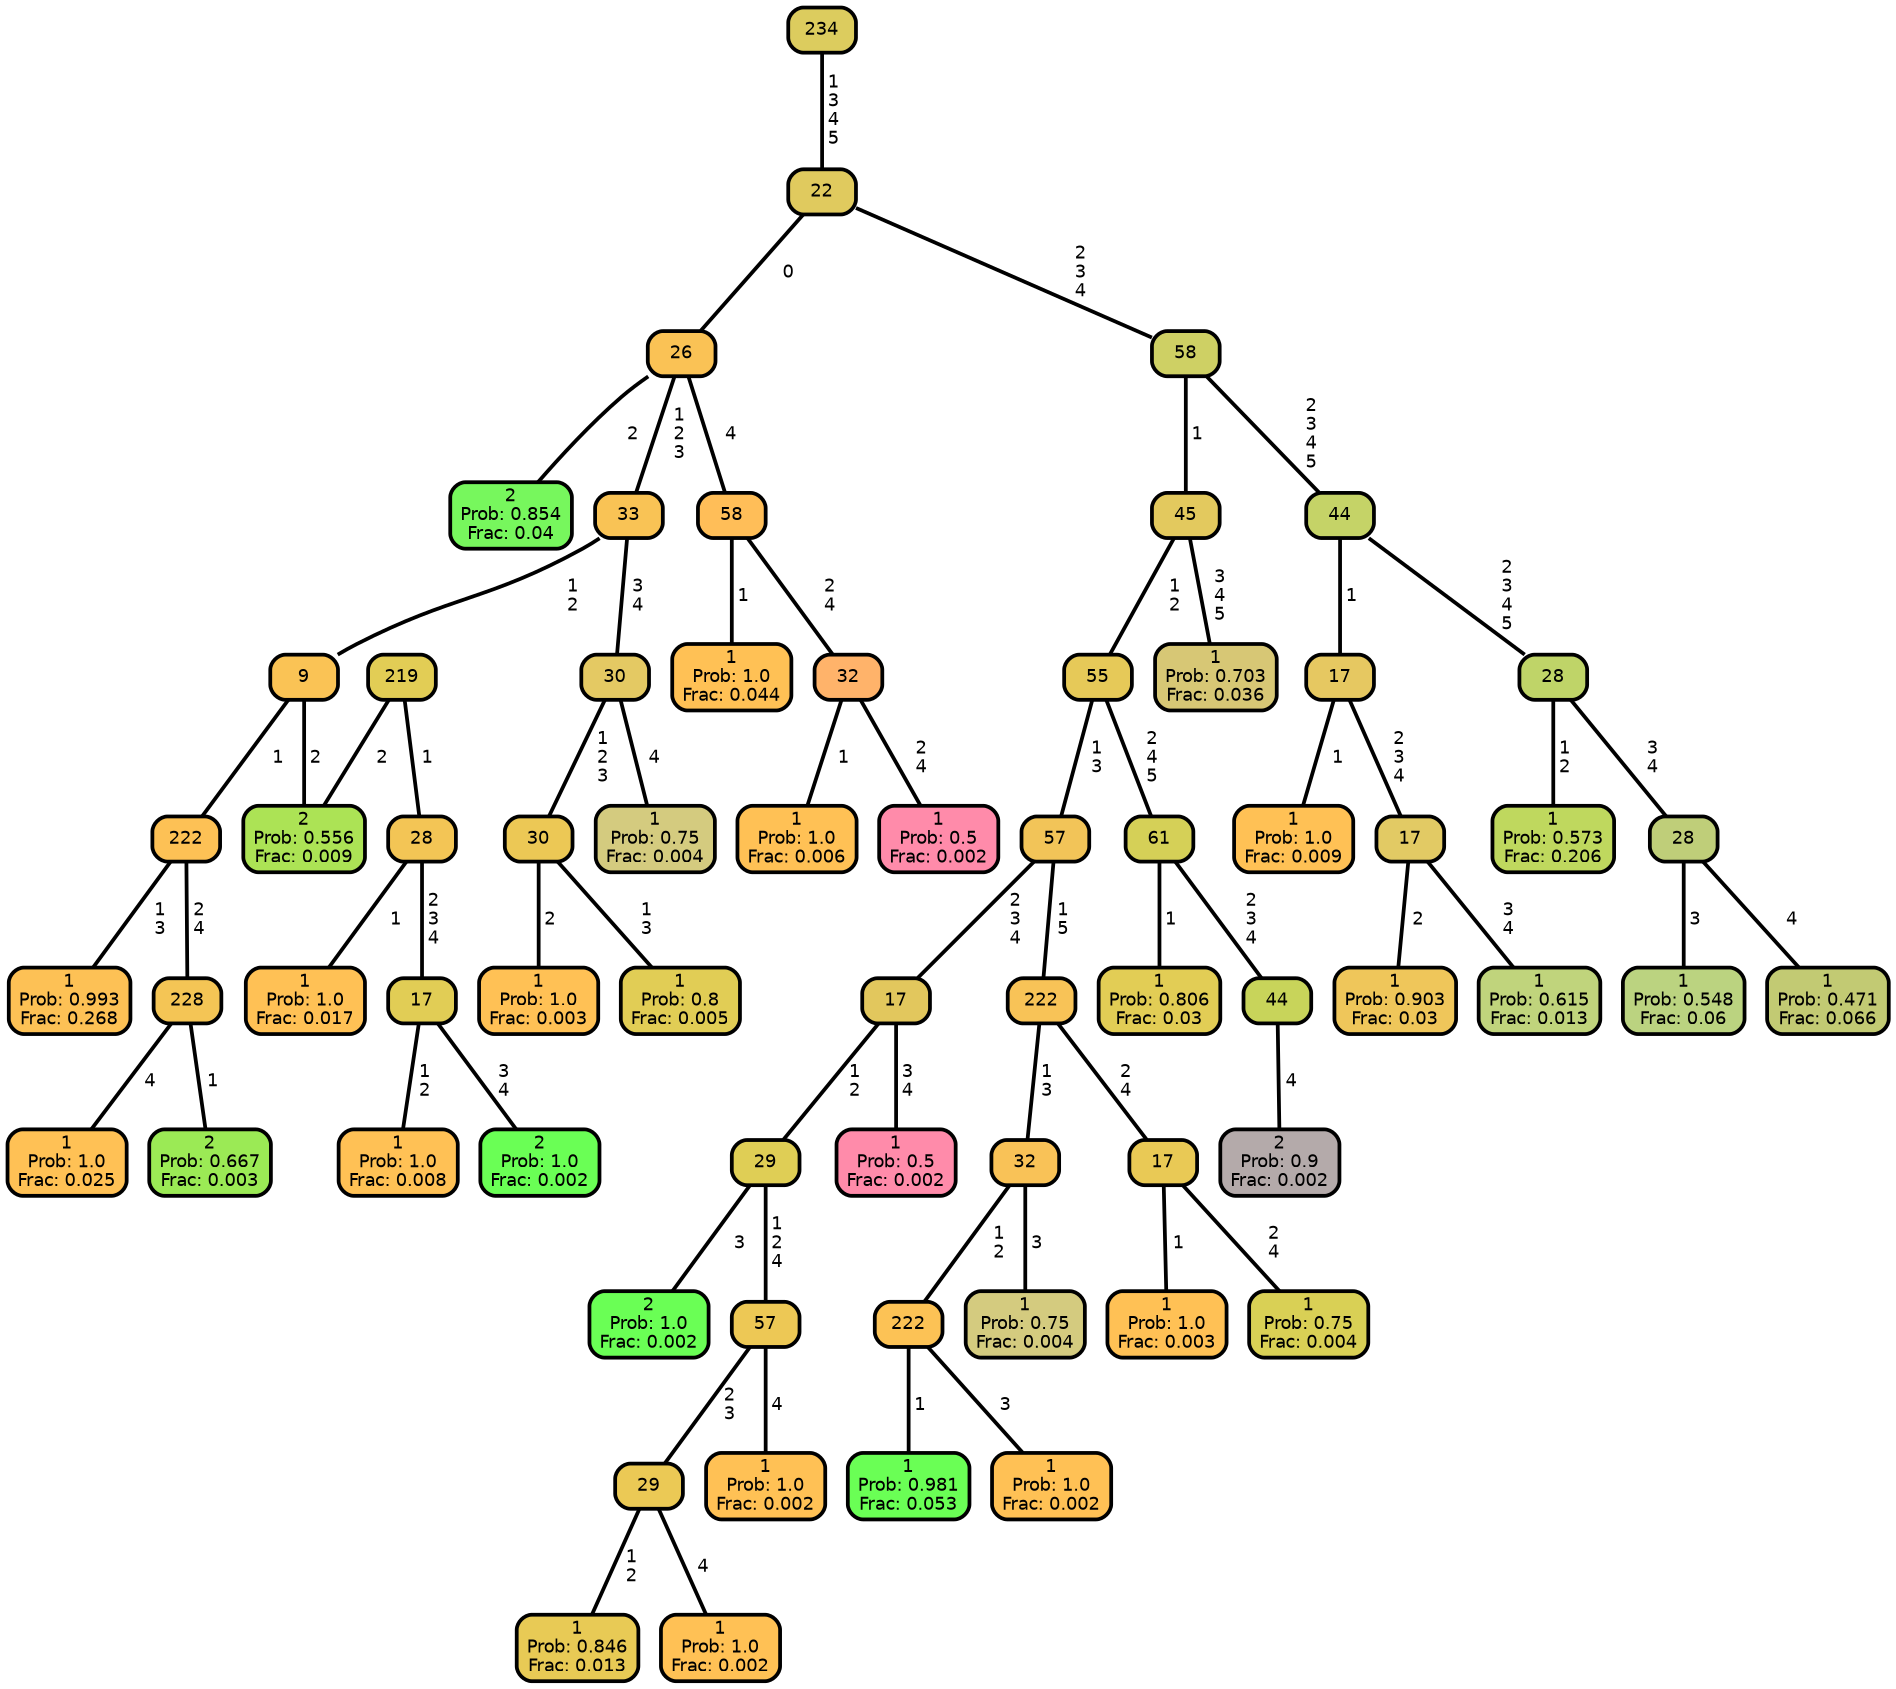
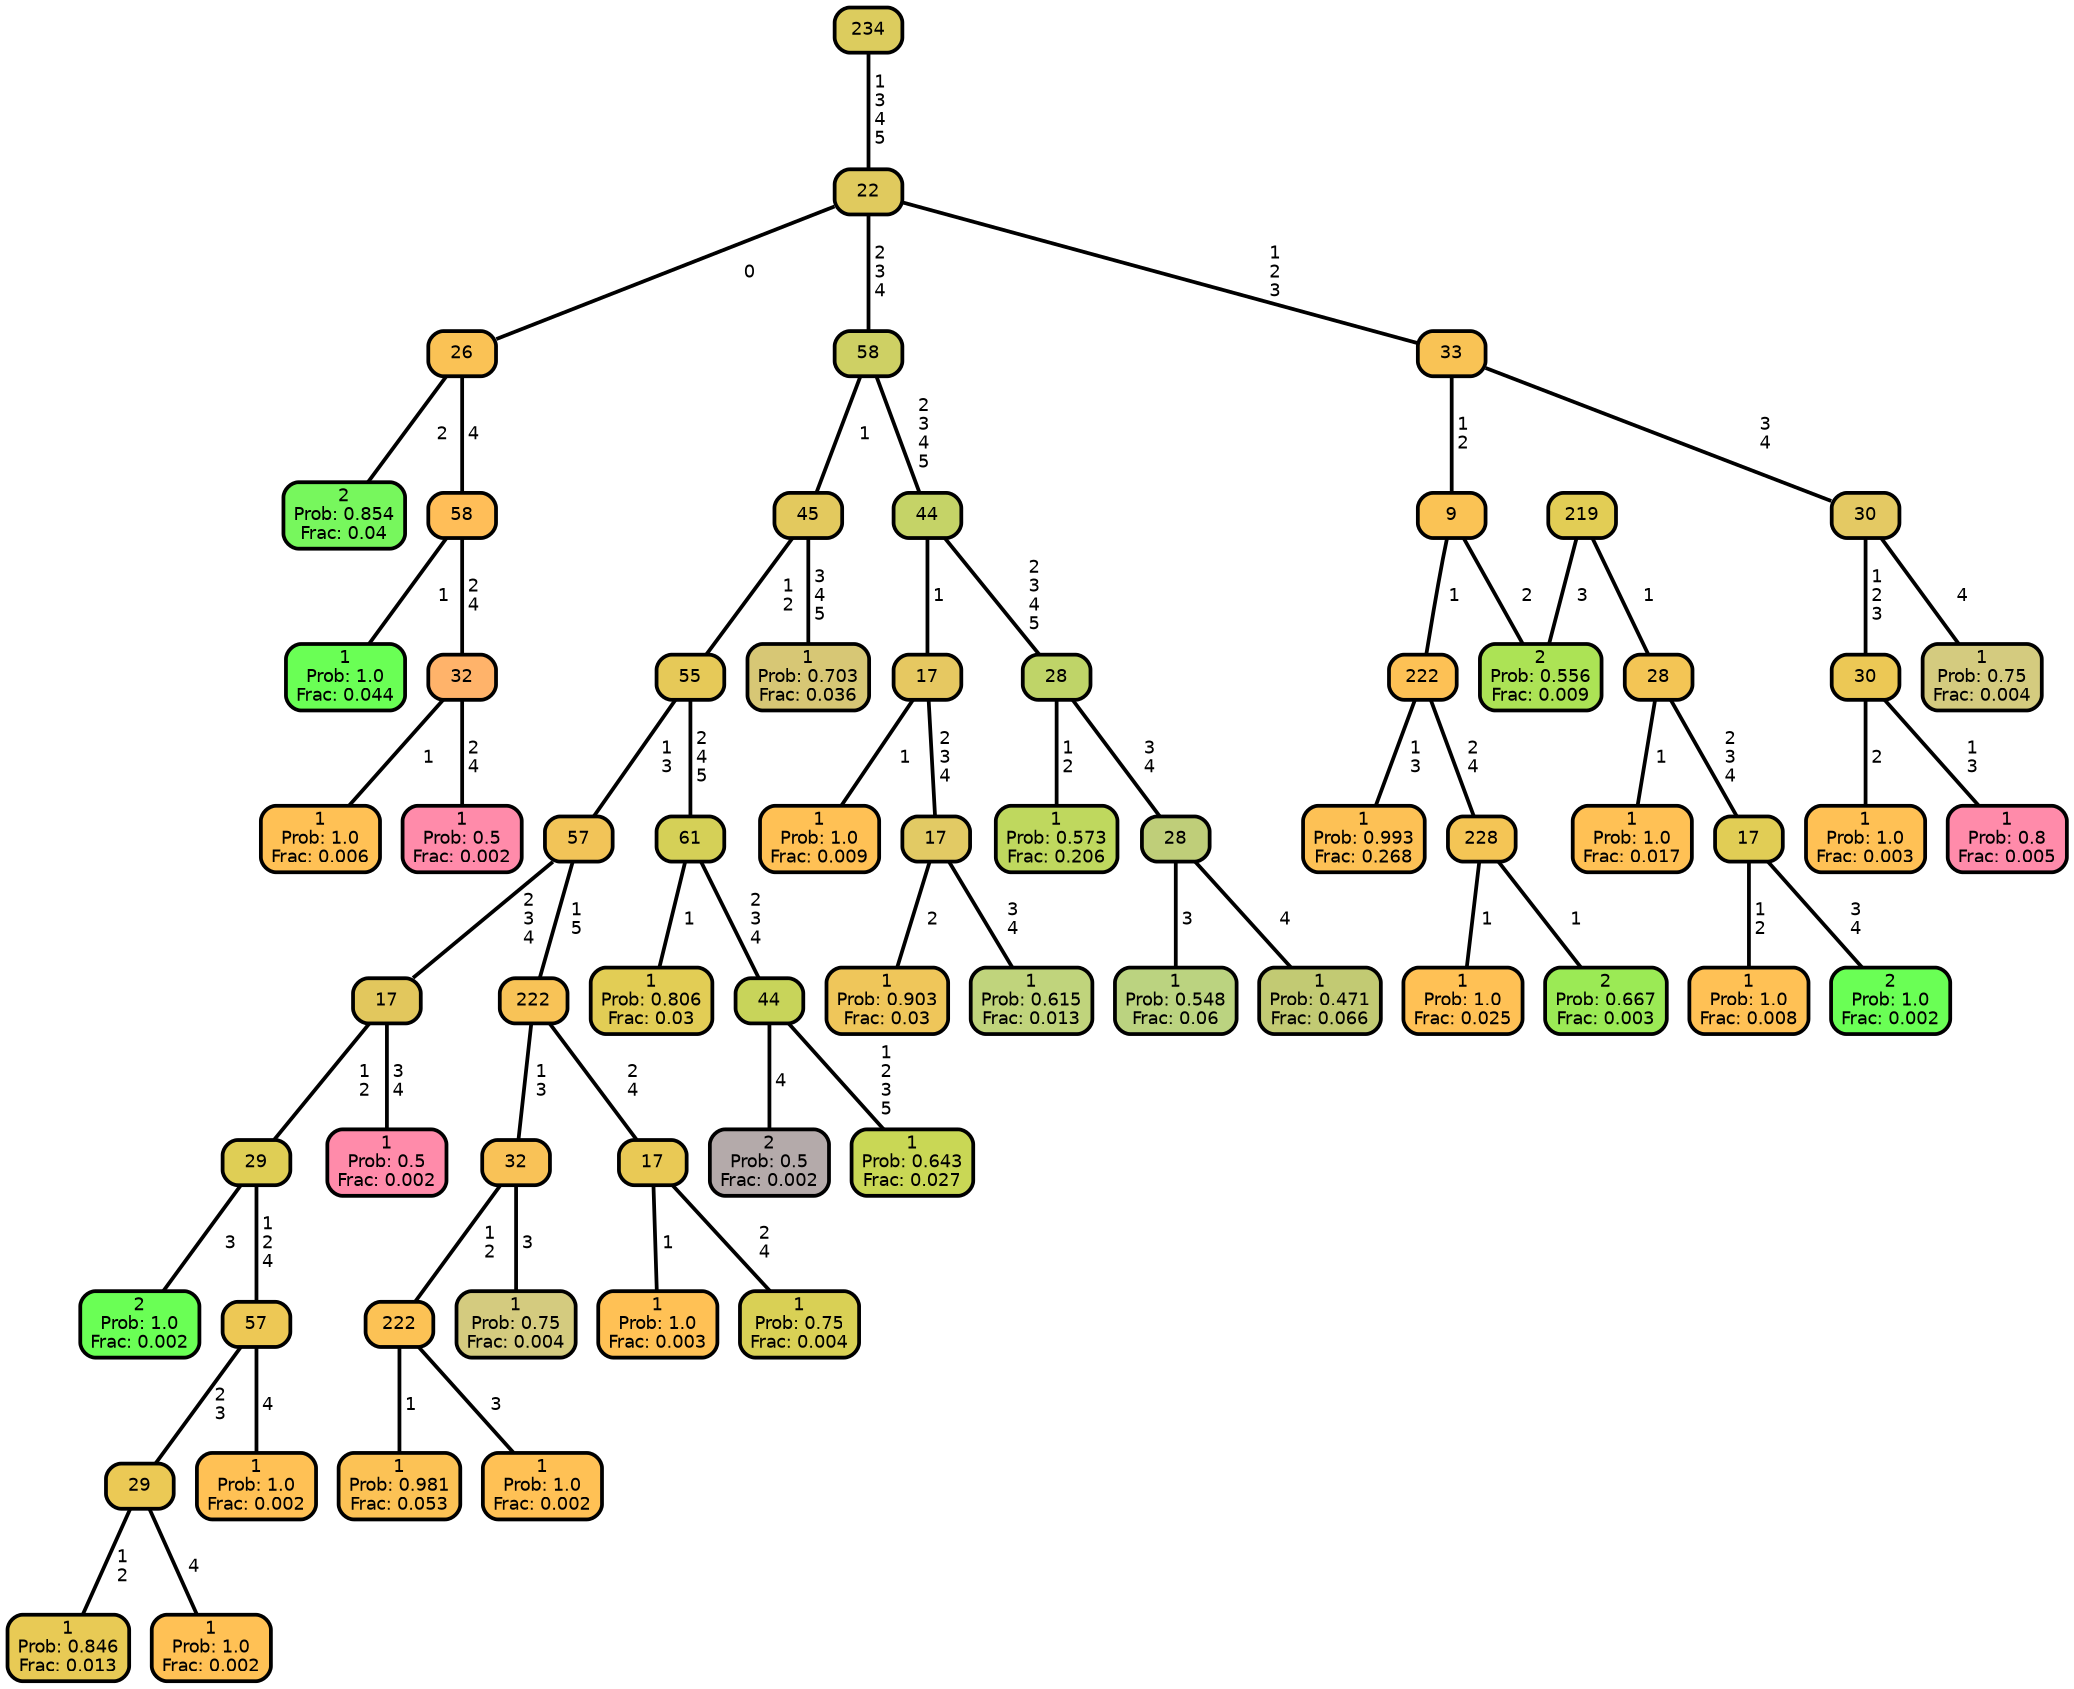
  graph {
    ranksep="0 equally"
    splines=straight
    node [color=black fillcolor="#ffc155" fontcolor=black fontname=helvetica penwidth=3 shape=box style="filled, rounded"]
    edge [color=black fontname=helvetica penwidth=3]
    n1 [fillcolor="#77f75d" label="2\nProb: 0.854\nFrac: 0.04"]
    n2 [fillcolor="#dccc5e" label=234]
    n3 [fillcolor="#e0ca5e" label=22]
    n4 [fillcolor="#fac255" label=26]
    n5 [fillcolor="#ced064" label=58]
    n6 [fillcolor="#fdc155" label="1\nProb: 0.993\nFrac: 0.268"]
    n7 [fillcolor="#fdc155" label=222]
    n8 [fillcolor="#f4c555" label=228]
    n9 [label="1\nProb: 1.0\nFrac: 0.025"]
    n10 [fillcolor="#9bea55" label="2\nProb: 0.667\nFrac: 0.003"]
    n11 [fillcolor="#fac355" label=9]
    n12 [fillcolor="#ace355" label="2\nProb: 0.556\nFrac: 0.009"]
    n13 [fillcolor="#e2cd55" label=219]
    n14 [fillcolor="#f3c555" label=28]
    n15 [label="1\nProb: 1.0\nFrac: 0.017"]
    n16 [fillcolor="#e1cd55" label=17]
    n17 [label="1\nProb: 1.0\nFrac: 0.008"]
    n18 [fillcolor="#6aff55" label="2\nProb: 1.0\nFrac: 0.002"]
    n19 [fillcolor="#f9c355" label=33]
    n20 [fillcolor="#e4c963" label=30]
    n21 [fillcolor="#ecc855" label=30]
    n22 [fillcolor="#d4cb7f" label="1\nProb: 0.75\nFrac: 0.004"]
    n23 [label="1\nProb: 1.0\nFrac: 0.003"]
-   n24 [fillcolor="#e1cd55" label="1\nProb: 0.8\nFrac: 0.005"]
+   n24 [fillcolor="#ff8baa" label="1\nProb: 0.8\nFrac: 0.005"]
    n25 [fillcolor="#ffbe58" label=58]
-   n26 [label="1\nProb: 1.0\nFrac: 0.044"]
+   n26 [fillcolor="#6aff55" label="1\nProb: 1.0\nFrac: 0.044"]
    n27 [fillcolor="#ffb36a" label=32]
    n28 [label="1\nProb: 1.0\nFrac: 0.006"]
    n29 [fillcolor="#ff8baa" label="1\nProb: 0.5\nFrac: 0.002"]
    n30 [fillcolor="#e3c95e" label=45]
    n31 [fillcolor="#c5d367" label=44]
    n32 [fillcolor="#6aff55" label="2\nProb: 1.0\nFrac: 0.002"]
    n33 [fillcolor="#dfce55" label=29]
    n34 [fillcolor="#edc855" label=57]
    n35 [fillcolor="#ebc955" label=29]
    n36 [label="1\nProb: 1.0\nFrac: 0.002"]
    n37 [fillcolor="#e8ca55" label="1\nProb: 0.846\nFrac: 0.013"]
    n38 [label="1\nProb: 1.0\nFrac: 0.002"]
    n39 [fillcolor="#e2c75d" label=17]
    n40 [fillcolor="#ff8baa" label="1\nProb: 0.5\nFrac: 0.002"]
    n41 [fillcolor="#f2c458" label=57]
    n42 [fillcolor="#f8c357" label=222]
    n43 [fillcolor="#f9c257" label=32]
    n44 [fillcolor="#e9c955" label=17]
-   n45 [fillcolor="#6aff55" label="1\nProb: 0.981\nFrac: 0.053"]
+   n45 [fillcolor="#fcc255" label="1\nProb: 0.981\nFrac: 0.053"]
    n46 [fillcolor="#fcc255" label=222]
    n47 [label="1\nProb: 1.0\nFrac: 0.002"]
    n48 [fillcolor="#d4cb7f" label="1\nProb: 0.75\nFrac: 0.004"]
    n49 [label="1\nProb: 1.0\nFrac: 0.003"]
    n50 [fillcolor="#d9d055" label="1\nProb: 0.75\nFrac: 0.004"]
    n51 [fillcolor="#e6c958" label=55]
    n52 [fillcolor="#d5d057" label=61]
    n53 [fillcolor="#e2cd55" label="1\nProb: 0.806\nFrac: 0.03"]
    n54 [fillcolor="#c8d45a" label=44]
-   n55 [fillcolor="#b4aaaa" label="2\nProb: 0.9\nFrac: 0.002"]
+   n55 [fillcolor="#b4aaaa" label="2\nProb: 0.5\nFrac: 0.002"]
+   n56 [fillcolor="#c9d755" label="1\nProb: 0.643\nFrac: 0.027"]
    n57 [fillcolor="#d7c775" label="1\nProb: 0.703\nFrac: 0.036"]
    n58 [fillcolor="#e6c861" label=17]
    n59 [fillcolor="#bfd468" label=28]
    n60 [label="1\nProb: 1.0\nFrac: 0.009"]
    n61 [fillcolor="#e2ca64" label=17]
    n62 [fillcolor="#efc65a" label="1\nProb: 0.903\nFrac: 0.03"]
    n63 [fillcolor="#c0d47c" label="1\nProb: 0.615\nFrac: 0.013"]
    n64 [fillcolor="#bfd85e" label="1\nProb: 0.573\nFrac: 0.206"]
    n65 [fillcolor="#bfce79" label=28]
    n66 [fillcolor="#bbd380" label="1\nProb: 0.548\nFrac: 0.06"]
    n67 [fillcolor="#c2ca73" label="1\nProb: 0.471\nFrac: 0.066"]
    subgraph sub_1 {
      rank=same
    }
    n2 -- n3 [label=" 1\n 3\n 4\n 5"]
    n3 -- n4 [label=" 0"]
    n3 -- n5 [label=" 2\n 3\n 4"]
    n4 -- n1 [label=" 2"]
-   n4 -- n19 [label=" 1\n 2\n 3"]
+   n3 -- n19 [label=" 1\n 2\n 3"]
    n4 -- n25 [label=" 4"]
    n5 -- n30 [label=" 1"]
    n5 -- n31 [label=" 2\n 3\n 4\n 5"]
    n7 -- n6 [label=" 1\n 3"]
    n7 -- n8 [label=" 2\n 4"]
-   n8 -- n9 [label=" 4"]
+   n8 -- n9 [label=" 1"]
    n8 -- n10 [label=" 1"]
    n11 -- n7 [label=" 1"]
    n11 -- n12 [label=" 2"]
-   n13 -- n12 [label=" 2"]
+   n13 -- n12 [label=" 3"]
    n13 -- n14 [label=" 1"]
    n14 -- n15 [label=" 1"]
    n14 -- n16 [label=" 2\n 3\n 4"]
    n16 -- n17 [label=" 1\n 2"]
    n16 -- n18 [label=" 3\n 4"]
    n19 -- n11 [label=" 1\n 2"]
    n19 -- n20 [label=" 3\n 4"]
    n20 -- n21 [label=" 1\n 2\n 3"]
    n20 -- n22 [label=" 4"]
    n21 -- n23 [label=" 2"]
    n21 -- n24 [label=" 1\n 3"]
    n25 -- n26 [label=" 1"]
    n25 -- n27 [label=" 2\n 4"]
    n27 -- n28 [label=" 1"]
    n27 -- n29 [label=" 2\n 4"]
    n30 -- n51 [label=" 1\n 2"]
    n30 -- n57 [label=" 3\n 4\n 5"]
    n31 -- n58 [label=" 1"]
    n31 -- n59 [label=" 2\n 3\n 4\n 5"]
    n33 -- n32 [label=" 3"]
    n33 -- n34 [label=" 1\n 2\n 4"]
    n34 -- n35 [label=" 2\n 3"]
    n34 -- n36 [label=" 4"]
    n35 -- n37 [label=" 1\n 2"]
    n35 -- n38 [label=" 4"]
    n39 -- n33 [label=" 1\n 2"]
    n39 -- n40 [label=" 3\n 4"]
    n41 -- n39 [label=" 2\n 3\n 4"]
    n41 -- n42 [label=" 1\n 5"]
    n42 -- n43 [label=" 1\n 3"]
    n42 -- n44 [label=" 2\n 4"]
    n43 -- n46 [label=" 1\n 2"]
    n43 -- n48 [label=" 3"]
    n44 -- n49 [label=" 1"]
    n44 -- n50 [label=" 2\n 4"]
    n46 -- n45 [label=" 1"]
    n46 -- n47 [label=" 3"]
    n51 -- n41 [label=" 1\n 3"]
    n51 -- n52 [label=" 2\n 4\n 5"]
    n52 -- n53 [label=" 1"]
    n52 -- n54 [label=" 2\n 3\n 4"]
    n54 -- n55 [label=" 4"]
+   n54 -- n56 [label=" 1\n 2\n 3\n 5"]
    n58 -- n60 [label=" 1"]
    n58 -- n61 [label=" 2\n 3\n 4"]
    n59 -- n64 [label=" 1\n 2"]
    n59 -- n65 [label=" 3\n 4"]
    n61 -- n62 [label=" 2"]
    n61 -- n63 [label=" 3\n 4"]
    n65 -- n66 [label=" 3"]
    n65 -- n67 [label=" 4"]
  }
